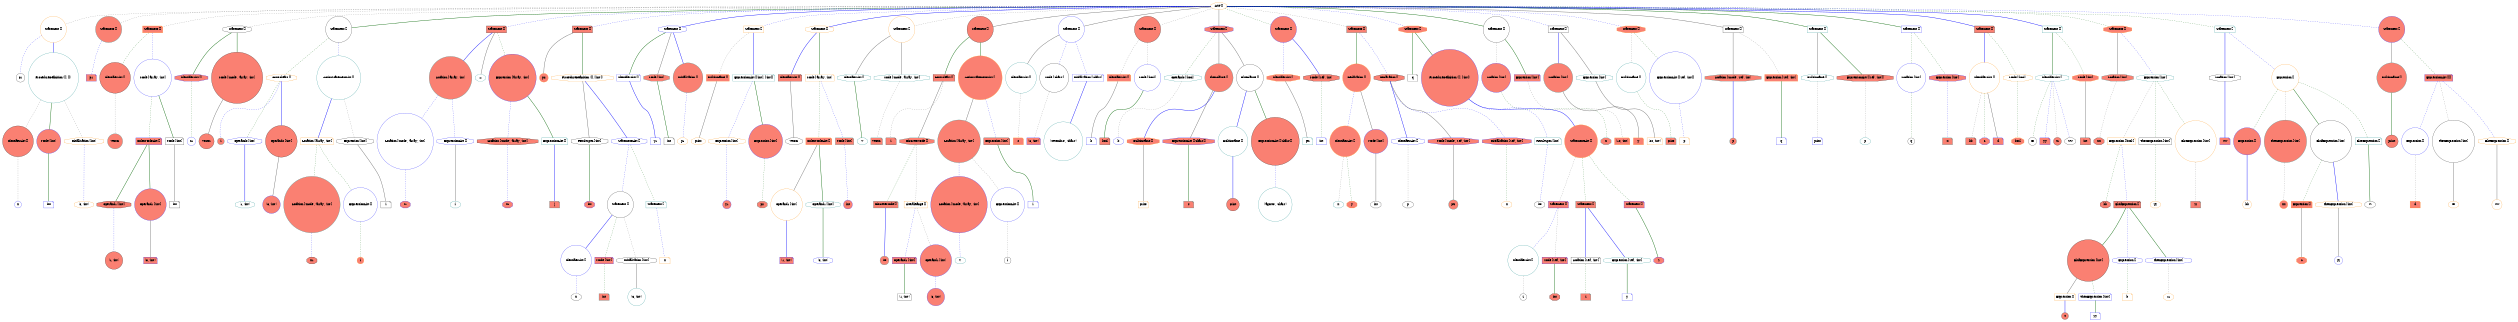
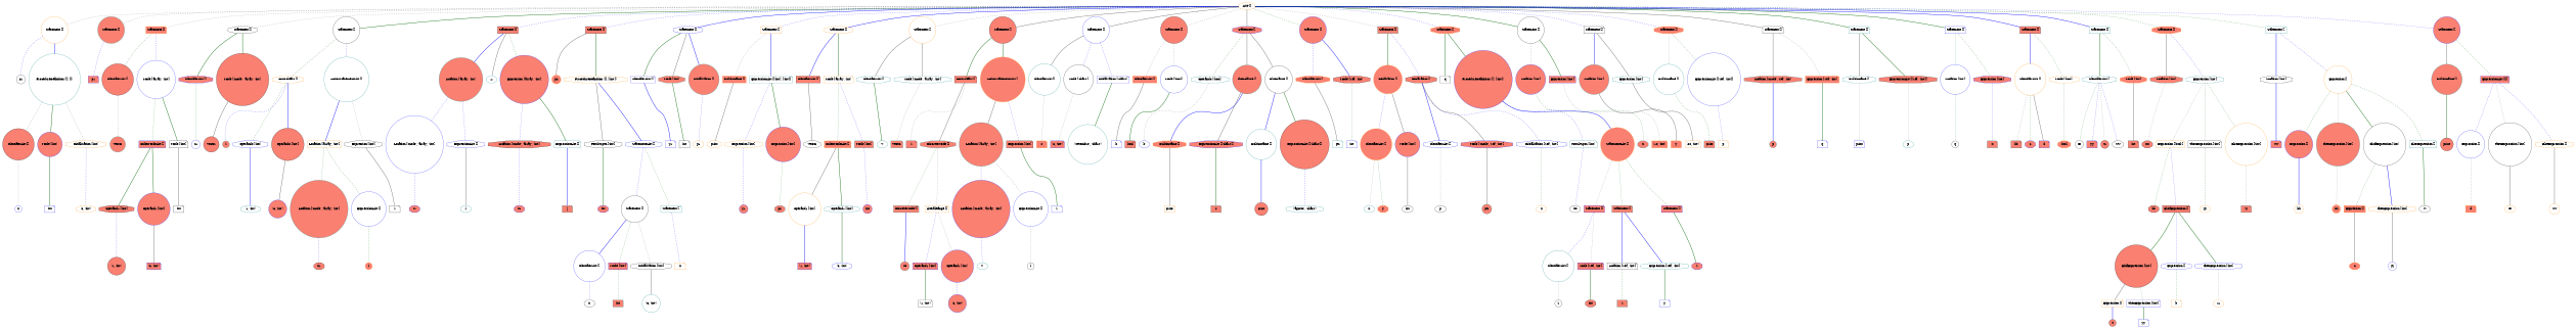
  graph {
    node [color=blue fillcolor=white shape=circle style=filled]
    edge [color=gray40 style=dashed]
    n1 [color=darkorange label="AST []" shape=octagon]
    n2 [color=darkorange label="Statement []"]
    n3 [color=teal fillcolor=salmon label="Statement []"]
    n4 [color=darkorange fillcolor=salmon label="Statement []" shape=note]
    n5 [color=black label="Statement []" shape=octagon]
    n6 [color=black label="Statement []"]
    n7 [color=black fillcolor=salmon label="Statement []" shape=note]
    n8 [color=black fillcolor=salmon label="Statement []" shape=note]
    n9 [label="Statement []" shape=octagon]
    n10 [color=darkorange label="Statement []" shape=note]
    n11 [color=darkorange label="Statement []" shape=octagon]
    n12 [color=darkorange label="Statement []"]
    n13 [color=black fillcolor=salmon label="Statement []"]
    n14 [label="Statement []"]
    n15 [color=black fillcolor=salmon label="Statement []"]
    n16 [fillcolor=salmon label="Statement []" shape=octagon]
    n17 [fillcolor=salmon label="Statement []"]
    n18 [color=teal fillcolor=salmon label="Statement []" shape=note]
    n19 [color=darkorange fillcolor=salmon label="Statement []" shape=octagon]
    n20 [color=black label="Statement []"]
    n21 [color=black label="Statement []" shape=note]
    n22 [color=darkorange fillcolor=salmon label="Statement []" shape=octagon]
    n23 [color=black label="Statement []" shape=note]
    n24 [color=teal label="Statement []" shape=note]
    n25 [label="Statement []" shape=note]
    n26 [color=black fillcolor=salmon label="Statement []" shape=note]
    n27 [color=teal label="Statement []" shape=note]
    n28 [color=darkorange fillcolor=salmon label="Statement []" shape=octagon]
    n29 [color=teal label="Statement []" shape=note]
    n30 [fillcolor=salmon label="Statement []"]
    n31 [color=black label=p1]
    n32 [color=teal label="ProcedureDefinition ([], [])"]
    n33 [fillcolor=salmon label=p1 shape=note]
    n34 [color=black fillcolor=salmon label="IdentifierList []"]
    n35 [label="Mode ['array', 'int']"]
    n36 [fillcolor=salmon label="IdentifierList []" shape=octagon]
    n37 [color=black fillcolor=salmon label="Mode ['mode', 'array', 'int']"]
    n38 [color=darkorange label="ControlPart []" shape=octagon]
    n39 [color=teal label="ActionStatementList []"]
    n40 [color=teal fillcolor=salmon label="Location ['array', 'int']"]
    n41 [color=teal label="+" shape=octagon]
    n42 [fillcolor=salmon label="Expression ['array', 'int']"]
    n43 [color=darkorange fillcolor=salmon label=p2]
    n44 [color=darkorange label="ProcedureDefinition ([], ['int'])" shape=octagon]
    n45 [label="IdentifierList []" shape=note]
    n46 [color=teal fillcolor=salmon label="Mode ['int']" shape=octagon]
    n47 [color=teal fillcolor=salmon label="Initialization []"]
    n48 [color=darkorange fillcolor=salmon label="BuiltinName []" shape=note]
    n49 [color=teal label="ExpressionList [['int'], ['int']]" shape=note]
    n50 [color=black fillcolor=salmon label="IdentifierList []" shape=note]
    n51 [color=darkorange label="Mode ['array', 'int']" shape=note]
    n52 [color=teal label="IdentifierList []" shape=octagon]
    n53 [color=teal label="Mode ['mode', 'array', 'int']" shape=octagon]
    n54 [color=black fillcolor=salmon label="ControlPart []" shape=note]
    n55 [color=darkorange fillcolor=salmon label="ActionStatementList []"]
    n56 [color=teal label="IdentifierList []"]
    n57 [color=black label="Mode ['chars']"]
    n58 [label="Initialization ['chars']" shape=note]
    n59 [color=darkorange fillcolor=salmon label="IdentifierList []" shape=note]
    n60 [label="Mode ['bool']"]
    n61 [color=teal label="Operand0 ['bool']" shape=octagon]
    n62 [color=teal fillcolor=salmon label="ThenClause []"]
    n63 [color=black label="ElseClause []"]
    n64 [color=darkorange fillcolor=salmon label="IdentifierList []" shape=octagon]
    n65 [color=black fillcolor=salmon label="Mode ['ref', 'int']" shape=octagon]
    n66 [color=darkorange fillcolor=salmon label="Declaration []"]
    n67 [color=black fillcolor=salmon label="Declaration []" shape=octagon]
    n68 [color=black label=q shape=note]
    n69 [fillcolor=salmon label="ProcedureDefinition ([], ['int'])"]
    n70 [fillcolor=salmon label="Location ['int']"]
    n71 [fillcolor=salmon label="Expression ['int']" shape=note]
    n72 [color=teal fillcolor=salmon label="Location ['int']"]
    n73 [color=teal label="Expression ['int']" shape=octagon]
    n74 [color=teal label="BuiltinName []"]
    n75 [label="ExpressionList [['ref', 'int']]"]
    n76 [color=teal fillcolor=salmon label="Location ['mode', 'ref', 'int']" shape=octagon]
    n77 [color=darkorange fillcolor=salmon label="Expression ['ref', 'int']" shape=note]
    n78 [color=teal label="BuiltinName []" shape=octagon]
    n79 [color=black fillcolor=salmon label="ExpressionList [['ref', 'int']]" shape=octagon]
    n80 [label="Location ['int']"]
    n81 [fillcolor=salmon label="Expression ['int']" shape=octagon]
    n82 [color=darkorange label="IdentifierList []"]
    n83 [color=darkorange label="Mode ['bool']" shape=octagon]
    n84 [color=teal label="IdentifierList []" shape=octagon]
    n85 [color=darkorange fillcolor=salmon label="Mode ['int']" shape=octagon]
    n86 [color=teal fillcolor=salmon label="Location ['int']" shape=octagon]
    n87 [color=teal label="Expression ['int']" shape=octagon]
    n88 [color=black label="Location ['int']" shape=octagon]
    n89 [color=darkorange label="Expression []"]
    n90 [color=teal fillcolor=salmon label="BuiltinName []"]
    n91 [fillcolor=salmon label="ExpressionList [[]]" shape=note]
    n92 [color=black fillcolor=salmon label="IdentifierList []"]
    n93 [fillcolor=salmon label="Mode ['int']"]
    n94 [color=darkorange label="Initialization ['int']" shape=octagon]
    n95 [label=x]
    n96 [label=int shape=note]
    n97 [color=darkorange label="(3, 'int')" shape=octagon]
    n98 [color=teal fillcolor=salmon label=vector]
    n99 [fillcolor=salmon label="IndexModeList []" shape=note]
    n100 [color=black label="Mode ['int']" shape=note]
    n101 [color=black fillcolor=salmon label="Operand1 ['int']" shape=octagon]
    n102 [fillcolor=salmon label="Operand1 ['int']"]
    n103 [color=black label=int shape=note]
    n104 [color=black fillcolor=salmon label="(1, 'int')"]
    n105 [fillcolor=salmon label="(3, 'int')" shape=note]
    n106 [label=x1]
    n107 [color=black fillcolor=salmon label=vector]
    n108 [color=teal fillcolor=salmon label=i]
    n109 [label="Operand0 ['int']" shape=octagon]
    n110 [color=black fillcolor=salmon label="Operand0 ['int']"]
    n111 [color=darkorange label="Location ['array', 'int']" shape=note]
    n112 [color=black label="Expression ['int']" shape=octagon]
    n113 [color=teal label="(1, 'int')" shape=octagon]
    n114 [fillcolor=salmon label="(3, 'int')"]
    n115 [color=teal fillcolor=salmon label="Location ['mode', 'array', 'int']"]
    n116 [label="ExpressionList []"]
    n117 [color=black label=i shape=note]
    n118 [color=black fillcolor=salmon label=x1 shape=octagon]
    n119 [color=darkorange fillcolor=salmon label=i]
    n120 [label="Location ['mode', 'array', 'int']"]
    n121 [label="ExpressionList []" shape=octagon]
    n122 [color=black fillcolor=salmon label="Location ['mode', 'array', 'int']" shape=octagon]
    n123 [color=teal label="ExpressionList []" shape=note]
    n124 [fillcolor=salmon label=x1 shape=octagon]
    n125 [color=teal label=i shape=octagon]
    n126 [fillcolor=salmon label=x1 shape=octagon]
    n127 [color=teal fillcolor=salmon label=j shape=note]
    n128 [color=black label="ResultSpec ['int']" shape=octagon]
    n129 [label="StatementList []" shape=octagon]
    n130 [fillcolor=salmon label=int shape=octagon]
    n131 [color=black label="Statement []"]
    n132 [color=teal label="Statement []" shape=note]
    n133 [label="IdentifierList []"]
    n134 [fillcolor=salmon label="Mode ['int']" shape=note]
    n135 [color=black label="Initialization ['int']" shape=octagon]
    n136 [color=darkorange label=x shape=note]
    n137 [color=black label=x shape=octagon]
    n138 [color=teal fillcolor=salmon label=int shape=note]
    n139 [color=teal label="(3, 'int')"]
    n140 [label=y1 shape=note]
    n141 [color=black label=int shape=note]
    n142 [color=darkorange label=p1 shape=octagon]
    n143 [color=darkorange label=print shape=octagon]
    n144 [color=darkorange label="Expression ['int']" shape=octagon]
    n145 [fillcolor=salmon label="Expression ['int']"]
    n146 [fillcolor=salmon label=y1]
    n147 [color=teal fillcolor=salmon label=p2 shape=octagon]
    n148 [color=black label=vector shape=octagon]
    n149 [color=darkorange fillcolor=salmon label="IndexModeList []" shape=note]
    n150 [color=teal fillcolor=salmon label="Mode ['int']" shape=note]
    n151 [color=darkorange label="Operand1 ['int']"]
    n152 [color=teal label="Operand1 ['int']" shape=octagon]
    n153 [fillcolor=salmon label=int]
    n154 [fillcolor=salmon label="(1, 'int')" shape=note]
    n155 [label="(3, 'int')" shape=octagon]
    n156 [color=teal label=v shape=octagon]
    n157 [color=teal fillcolor=salmon label=vector shape=note]
    n158 [color=black fillcolor=salmon label=i shape=note]
    n159 [color=teal fillcolor=salmon label="DiscreteMode []" shape=octagon]
    n160 [color=teal fillcolor=salmon label="Location ['array', 'int']"]
    n161 [color=black fillcolor=salmon label="Expression ['int']" shape=note]
    n162 [color=teal fillcolor=salmon label="DiscreteMode []" shape=note]
    n163 [color=darkorange label="LiteralRange []" shape=note]
    n164 [color=teal fillcolor=salmon label=int]
    n165 [fillcolor=salmon label="Operand1 ['int']" shape=note]
    n166 [fillcolor=salmon label="Operand1 ['int']"]
    n167 [color=black label="(1, 'int')" shape=note]
    n168 [fillcolor=salmon label="(3, 'int')"]
    n169 [fillcolor=salmon label="Location ['mode', 'array', 'int']"]
    n170 [label="ExpressionList []"]
    n171 [label=i shape=note]
    n172 [color=teal label=v shape=octagon]
    n173 [color=black label=i]
    n174 [color=darkorange fillcolor=salmon label=s shape=note]
    n175 [fillcolor=salmon label="(8, 'int')" shape=note]
    n176 [color=teal label="('setembro', 'chars')"]
    n177 [label=b shape=note]
    n178 [color=black fillcolor=salmon label=bool shape=note]
    n179 [label=b shape=octagon]
    n180 [color=darkorange fillcolor=salmon label="BuiltinName []" shape=octagon]
    n181 [fillcolor=salmon label="ExpressionList [['chars']]" shape=octagon]
    n182 [color=teal label="BuiltinName []"]
    n183 [color=black fillcolor=salmon label="ExpressionList [['chars']]"]
    n184 [color=darkorange label=print shape=note]
    n185 [color=teal fillcolor=salmon label=s shape=note]
    n186 [color=black fillcolor=salmon label=print]
-   n187 [color=teal label="('agosto', 'chars')"]
+   n187 [color=teal label="('agosto', 'chars')" shape=octagon]
    n188 [color=teal label=ptr shape=note]
    n189 [label=int shape=note]
    n190 [color=darkorange fillcolor=salmon label="IdentifierList []"]
    n191 [fillcolor=salmon label="Mode ['int']"]
    n192 [label="IdentifierList []" shape=octagon]
    n193 [fillcolor=salmon label="Mode ['mode', 'ref', 'int']" shape=octagon]
-   n194 [fillcolor=salmon label="Initialization ['ref', 'int']" shape=octagon]
+   n194 [label="Initialization ['ref', 'int']" shape=octagon]
    n195 [color=teal label=x shape=octagon]
    n196 [color=darkorange fillcolor=salmon label=y shape=octagon]
    n197 [color=black label=int shape=octagon]
    n198 [color=black label=p shape=octagon]
    n199 [color=teal fillcolor=salmon label=ptr]
    n200 [color=darkorange label=x shape=octagon]
    n201 [color=teal label="ResultSpec ['int']" shape=note]
    n202 [color=darkorange fillcolor=salmon label="StatementList []"]
    n203 [color=black label=int shape=octagon]
    n204 [fillcolor=salmon label="Statement []" shape=note]
    n205 [color=teal fillcolor=salmon label="Statement []" shape=note]
    n206 [fillcolor=salmon label="Statement []" shape=note]
    n207 [color=teal label="IdentifierList []"]
    n208 [fillcolor=salmon label="Mode ['ref', 'int']" shape=note]
    n209 [color=black label="Location ['ref', 'int']" shape=note]
    n210 [color=teal label="Expression ['ref', 'int']" shape=octagon]
    n211 [fillcolor=salmon label=z shape=octagon]
    n212 [color=black label=z]
    n213 [color=black fillcolor=salmon label=int shape=octagon]
    n214 [color=teal fillcolor=salmon label=z shape=note]
    n215 [label=y shape=note]
    n216 [color=teal fillcolor=salmon label=x shape=octagon]
    n217 [color=darkorange fillcolor=salmon label="(10, 'int')" shape=note]
    n218 [color=darkorange fillcolor=salmon label=y shape=note]
    n219 [color=darkorange label="(20, 'int')" shape=note]
    n220 [color=teal fillcolor=salmon label=print shape=note]
    n221 [color=darkorange label=p shape=note]
    n222 [color=teal fillcolor=salmon label=p]
    n223 [label=q shape=note]
    n224 [label=print shape=note]
    n225 [color=teal label=p shape=octagon]
    n226 [color=black label=q]
    n227 [color=teal fillcolor=salmon label=x shape=note]
    n228 [color=black fillcolor=salmon label=bb shape=note]
    n229 [fillcolor=salmon label=c shape=octagon]
    n230 [fillcolor=salmon label=d shape=note]
    n231 [color=darkorange fillcolor=salmon label=bool shape=octagon]
    n232 [color=black label=xx]
    n233 [fillcolor=salmon label=yy shape=note]
    n234 [color=black fillcolor=salmon label=zz]
    n235 [color=black label=ww shape=octagon]
    n236 [color=black fillcolor=salmon label=int shape=note]
    n237 [color=black fillcolor=salmon label=xx shape=octagon]
    n238 [color=darkorange label="Expression ['bool']" shape=note]
    n239 [color=black label="ThenExpression ['int']" shape=note]
    n240 [color=darkorange label="ElseExpression ['int']"]
    n241 [color=black fillcolor=salmon label=bb shape=octagon]
    n242 [color=black fillcolor=salmon label="ElsifExpression []" shape=note]
    n243 [color=darkorange label=yy shape=octagon]
    n244 [color=teal fillcolor=salmon label=zz shape=note]
    n245 [fillcolor=salmon label=ww shape=note]
    n246 [fillcolor=salmon label="Expression []"]
    n247 [color=teal fillcolor=salmon label="ThenExpression ['int']"]
    n248 [color=black label="ElsifExpression ['int']"]
    n249 [color=teal label="ElseExpression []" shape=note]
    n250 [color=darkorange label=bb]
    n251 [color=darkorange fillcolor=salmon label=xx]
    n252 [color=darkorange fillcolor=salmon label="Expression []" shape=note]
    n253 [color=darkorange label="ThenExpression ['int']" shape=octagon]
    n254 [color=black label=zz shape=octagon]
    n255 [color=darkorange fillcolor=salmon label=c shape=octagon]
    n256 [label=yy]
    n257 [color=black fillcolor=salmon label=print]
    n258 [label="Expression []"]
    n259 [color=black label="ThenExpression ['int']"]
    n260 [color=darkorange label="ElseExpression []" shape=octagon]
    n261 [color=darkorange fillcolor=salmon label=d shape=note]
    n262 [color=darkorange label=xx shape=octagon]
    n263 [color=black fillcolor=salmon label="ElsifExpression ['int']"]
    n264 [label="Expression []" shape=octagon]
    n265 [label="ThenExpression ['int']" shape=octagon]
    n266 [color=darkorange label=ww]
    n267 [color=darkorange label="Expression []" shape=note]
    n268 [label="ThenExpression ['int']" shape=note]
    n269 [color=darkorange label=b shape=note]
    n270 [color=darkorange label=zz shape=octagon]
    n271 [color=black fillcolor=salmon label=c]
    n272 [label=yy shape=note]
    n1 -- n2
    n1 -- n3
    n1 -- n4
    n1 -- n5
    n1 -- n6 [color=darkgreen style=bold]
    n1 -- n7 [color=blue]
    n1 -- n8 [color=blue]
    n1 -- n9 [color=blue style=bold]
    n1 -- n10 [color=blue]
    n1 -- n11 [color=blue style=bold]
    n1 -- n12
    n1 -- n13 [style=bold]
    n1 -- n14 [style=bold]
    n1 -- n15
    n1 -- n16 [style=bold]
    n1 -- n17 [color=darkgreen]
    n1 -- n18
    n1 -- n19 [color=blue]
    n1 -- n20 [color=darkgreen style=bold]
    n1 -- n21 [color=blue]
    n1 -- n22 [color=blue]
    n1 -- n23 [style=bold]
    n1 -- n24 [color=darkgreen style=bold]
    n1 -- n25 [color=darkgreen style=bold]
    n1 -- n26 [color=blue style=bold]
    n1 -- n27 [color=blue style=bold]
    n1 -- n28 [color=darkgreen]
    n1 -- n29 [color=darkgreen]
    n1 -- n30 [color=blue]
    n2 -- n31 [color=blue]
    n2 -- n32 [color=blue style=bold]
    n3 -- n33 [color=blue]
    n4 -- n34 [color=darkgreen]
    n4 -- n35 [color=blue]
    n5 -- n36 [color=darkgreen style=bold]
    n5 -- n37 [color=darkgreen style=bold]
    n6 -- n38 [color=darkgreen]
    n6 -- n39 [color=blue]
    n7 -- n40 [color=blue style=bold]
    n7 -- n41 [style=bold]
    n7 -- n42 [color=darkgreen]
    n8 -- n43 [style=bold]
    n8 -- n44 [color=darkgreen style=bold]
    n9 -- n45 [color=darkgreen style=bold]
    n9 -- n46 [style=bold]
    n9 -- n47 [color=blue style=bold]
    n10 -- n48
    n10 -- n49 [color=blue style=bold]
    n11 -- n50 [color=blue style=bold]
    n11 -- n51 [color=darkgreen style=bold]
    n12 -- n52 [style=bold]
    n12 -- n53 [style=bold]
    n13 -- n54 [color=darkgreen style=bold]
    n13 -- n55 [color=darkgreen style=bold]
    n14 -- n56 [style=bold]
    n14 -- n57 [color=blue]
    n14 -- n58 [color=blue]
    n15 -- n59
    n15 -- n60
    n16 -- n61 [color=darkgreen]
    n16 -- n62 [style=bold]
    n16 -- n63 [style=bold]
    n17 -- n64 [color=blue]
    n17 -- n65 [color=blue style=bold]
    n18 -- n66 [color=darkgreen style=bold]
    n18 -- n67 [color=blue]
    n19 -- n68 [color=darkgreen style=bold]
    n19 -- n69 [color=darkgreen style=bold]
    n20 -- n70
    n20 -- n71 [color=darkgreen style=bold]
    n21 -- n72 [color=blue style=bold]
    n21 -- n73 [style=bold]
    n22 -- n74
    n22 -- n75 [color=darkgreen]
    n23 -- n76 [style=bold]
    n23 -- n77
    n24 -- n78 [style=bold]
    n24 -- n79 [color=darkgreen style=bold]
    n25 -- n80 [color=darkgreen]
    n25 -- n81 [color=darkgreen]
    n26 -- n82 [color=blue style=bold]
    n26 -- n83 [color=darkgreen]
    n27 -- n84 [color=darkgreen style=bold]
    n27 -- n85 [color=darkgreen]
    n28 -- n86 [style=bold]
    n28 -- n87 [color=blue]
    n29 -- n88 [color=blue style=bold]
    n29 -- n89 [color=blue]
    n30 -- n90 [style=bold]
    n30 -- n91 [color=darkgreen]
    n32 -- n92
    n32 -- n93 [color=darkgreen style=bold]
    n32 -- n94
    n34 -- n98
    n35 -- n99 [color=darkgreen]
    n35 -- n100 [color=darkgreen style=bold]
    n36 -- n106 [color=darkgreen]
    n37 -- n107 [style=bold]
    n38 -- n108 [color=blue]
    n38 -- n109 [color=darkgreen]
    n38 -- n110 [color=blue style=bold]
    n39 -- n111 [color=blue style=bold]
    n39 -- n112
    n40 -- n120 [color=blue]
    n40 -- n121 [color=blue]
    n42 -- n122 [color=blue]
    n42 -- n123 [color=darkgreen style=bold]
    n44 -- n128 [style=bold]
    n44 -- n129 [color=blue style=bold]
    n45 -- n140 [color=blue style=bold]
    n46 -- n141 [color=darkgreen style=bold]
    n47 -- n142 [color=blue]
    n48 -- n143 [style=bold]
    n49 -- n144 [color=blue]
    n49 -- n145 [color=darkgreen style=bold]
    n50 -- n148 [style=bold]
    n51 -- n149 [color=darkgreen]
    n51 -- n150 [color=blue]
    n52 -- n156 [color=darkgreen style=bold]
    n53 -- n157
    n54 -- n158
    n54 -- n159 [style=bold]
    n55 -- n160 [style=bold]
    n55 -- n161 [color=blue]
    n56 -- n174
    n57 -- n175
-   n58 -- n176 [color=blue style=bold]
+   n58 -- n176 [color=darkgreen style=bold]
    n59 -- n177 [style=bold]
    n60 -- n178 [color=darkgreen style=bold]
    n61 -- n179
    n62 -- n180 [color=blue style=bold]
    n62 -- n181 [style=bold]
    n63 -- n182 [color=blue style=bold]
    n63 -- n183 [color=darkgreen style=bold]
    n64 -- n188 [style=bold]
    n65 -- n189 [color=darkgreen]
    n66 -- n190 [color=blue]
    n66 -- n191 [style=bold]
    n67 -- n192 [color=blue style=bold]
    n67 -- n193 [style=bold]
    n67 -- n194 [color=blue]
    n69 -- n201 [color=blue]
    n69 -- n202 [color=blue style=bold]
    n70 -- n216 [color=darkgreen]
    n71 -- n217
    n72 -- n218 [style=bold]
    n73 -- n219 [style=bold]
    n74 -- n220 [color=darkgreen]
    n75 -- n221 [color=blue]
    n76 -- n222 [color=blue style=bold]
    n77 -- n223 [color=darkgreen style=bold]
    n78 -- n224
    n79 -- n225
    n80 -- n226 [color=darkgreen]
    n81 -- n227 [color=blue]
    n82 -- n228
    n82 -- n229 [color=darkgreen]
    n82 -- n230 [style=bold]
    n83 -- n231 [color=darkgreen]
    n84 -- n232 [color=darkgreen]
    n84 -- n233 [color=blue]
    n84 -- n234
    n84 -- n235 [color=blue]
    n85 -- n236 [style=bold]
    n86 -- n237
    n87 -- n238
    n87 -- n239 [color=darkgreen]
    n87 -- n240 [color=darkgreen]
    n88 -- n245 [color=blue style=bold]
    n89 -- n246 [color=darkgreen]
    n89 -- n247
    n89 -- n248 [color=darkgreen style=bold]
    n89 -- n249 [color=darkgreen]
    n90 -- n257 [color=darkgreen style=bold]
    n91 -- n258 [color=blue]
    n91 -- n259
    n91 -- n260 [color=blue]
    n92 -- n95
    n93 -- n96 [color=darkgreen style=bold]
    n94 -- n97 [color=blue]
    n99 -- n101 [color=darkgreen style=bold]
    n99 -- n102 [color=darkgreen style=bold]
    n100 -- n103 [style=bold]
    n101 -- n104 [color=blue]
    n102 -- n105 [style=bold]
    n109 -- n113 [color=blue style=bold]
    n110 -- n114 [style=bold]
    n111 -- n115 [color=darkgreen]
    n111 -- n116 [color=darkgreen]
    n112 -- n117 [style=bold]
    n115 -- n118 [color=blue]
    n116 -- n119 [color=darkgreen]
    n120 -- n124 [color=blue]
    n121 -- n125 [style=bold]
    n122 -- n126 [color=blue]
    n123 -- n127 [color=blue style=bold]
    n128 -- n130 [color=darkgreen style=bold]
    n129 -- n131 [color=blue]
    n129 -- n132 [color=darkgreen]
    n131 -- n133 [color=blue style=bold]
    n131 -- n134 [color=darkgreen]
    n131 -- n135
    n132 -- n136 [color=blue]
    n133 -- n137 [color=blue]
    n134 -- n138 [color=darkgreen]
    n135 -- n139 [style=bold]
    n144 -- n146 [color=blue]
    n145 -- n147 [color=darkgreen]
    n149 -- n151 [style=bold]
    n149 -- n152 [color=darkgreen style=bold]
    n150 -- n153 [color=blue]
    n151 -- n154 [color=blue style=bold]
    n152 -- n155 [color=darkgreen style=bold]
    n159 -- n162 [color=darkgreen]
    n159 -- n163
    n160 -- n169 [color=blue]
    n160 -- n170
    n161 -- n171 [color=darkgreen style=bold]
    n162 -- n164 [color=blue style=bold]
    n163 -- n165 [color=blue]
    n163 -- n166
    n165 -- n167 [color=darkgreen style=bold]
    n166 -- n168 [color=blue]
    n169 -- n172 [color=blue]
    n170 -- n173
    n180 -- n184 [style=bold]
    n181 -- n185 [color=darkgreen style=bold]
    n182 -- n186 [color=blue style=bold]
    n183 -- n187 [color=blue]
    n190 -- n195
    n190 -- n196 [color=darkgreen]
    n191 -- n197 [style=bold]
    n192 -- n198
    n193 -- n199 [style=bold]
    n194 -- n200 [color=darkgreen]
    n201 -- n203 [color=blue]
    n202 -- n204
    n202 -- n205 [color=darkgreen]
    n202 -- n206 [color=darkgreen]
    n204 -- n207 [color=blue]
    n204 -- n208
    n205 -- n209 [color=blue style=bold]
    n205 -- n210 [color=blue style=bold]
    n206 -- n211 [color=darkgreen style=bold]
    n207 -- n212
    n208 -- n213 [color=darkgreen style=bold]
    n209 -- n214 [color=darkgreen]
    n210 -- n215 [color=darkgreen style=bold]
    n238 -- n241 [color=darkgreen]
    n238 -- n242 [color=blue]
    n239 -- n243 [color=darkgreen]
    n240 -- n244
    n242 -- n263 [color=darkgreen style=bold]
    n242 -- n264 [color=blue]
    n242 -- n265 [color=darkgreen style=bold]
    n246 -- n250 [color=blue style=bold]
    n247 -- n251
    n248 -- n252 [color=darkgreen]
    n248 -- n253 [color=blue style=bold]
    n249 -- n254 [color=darkgreen style=bold]
    n252 -- n255 [style=bold]
    n253 -- n256 [style=bold]
    n258 -- n261
    n259 -- n262 [style=bold]
    n260 -- n266 [style=bold]
    n263 -- n267 [style=bold]
    n263 -- n268 [color=darkgreen]
    n264 -- n269 [color=darkgreen]
    n265 -- n270
    n267 -- n271 [color=blue style=bold]
    n268 -- n272 [color=darkgreen style=bold]
  }
